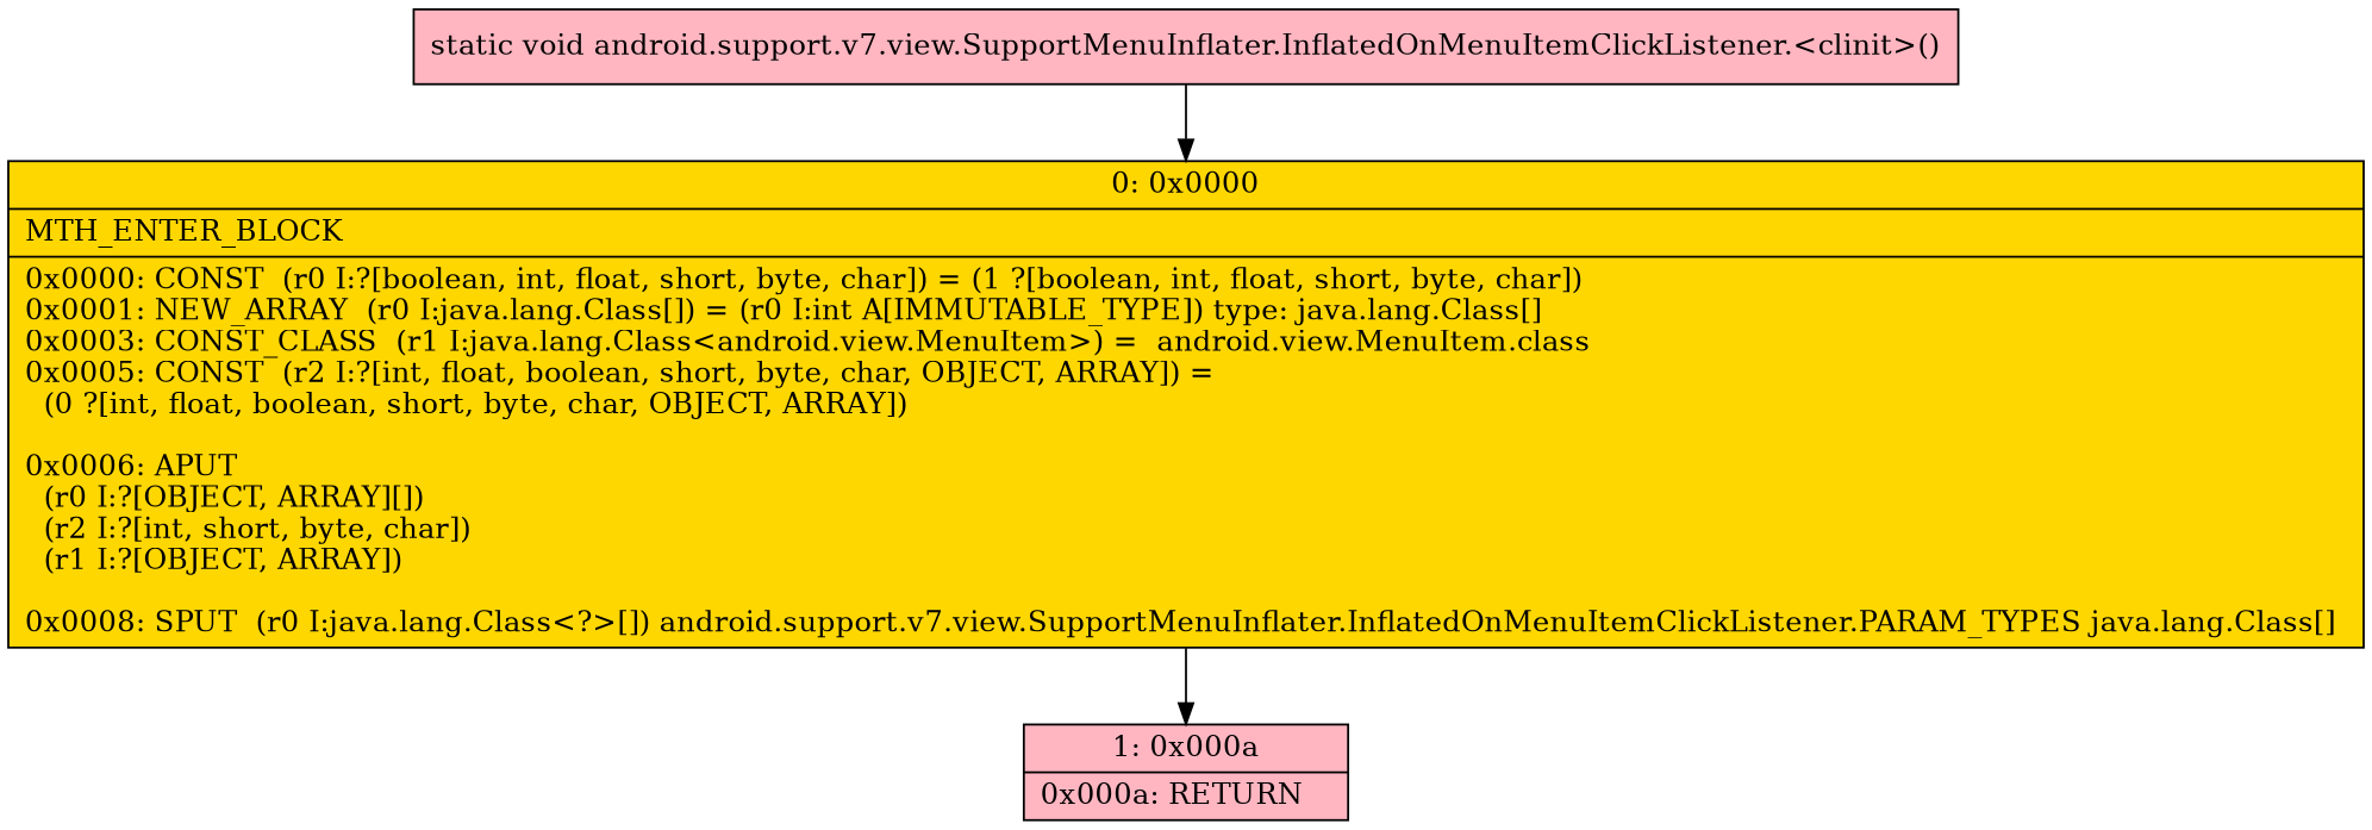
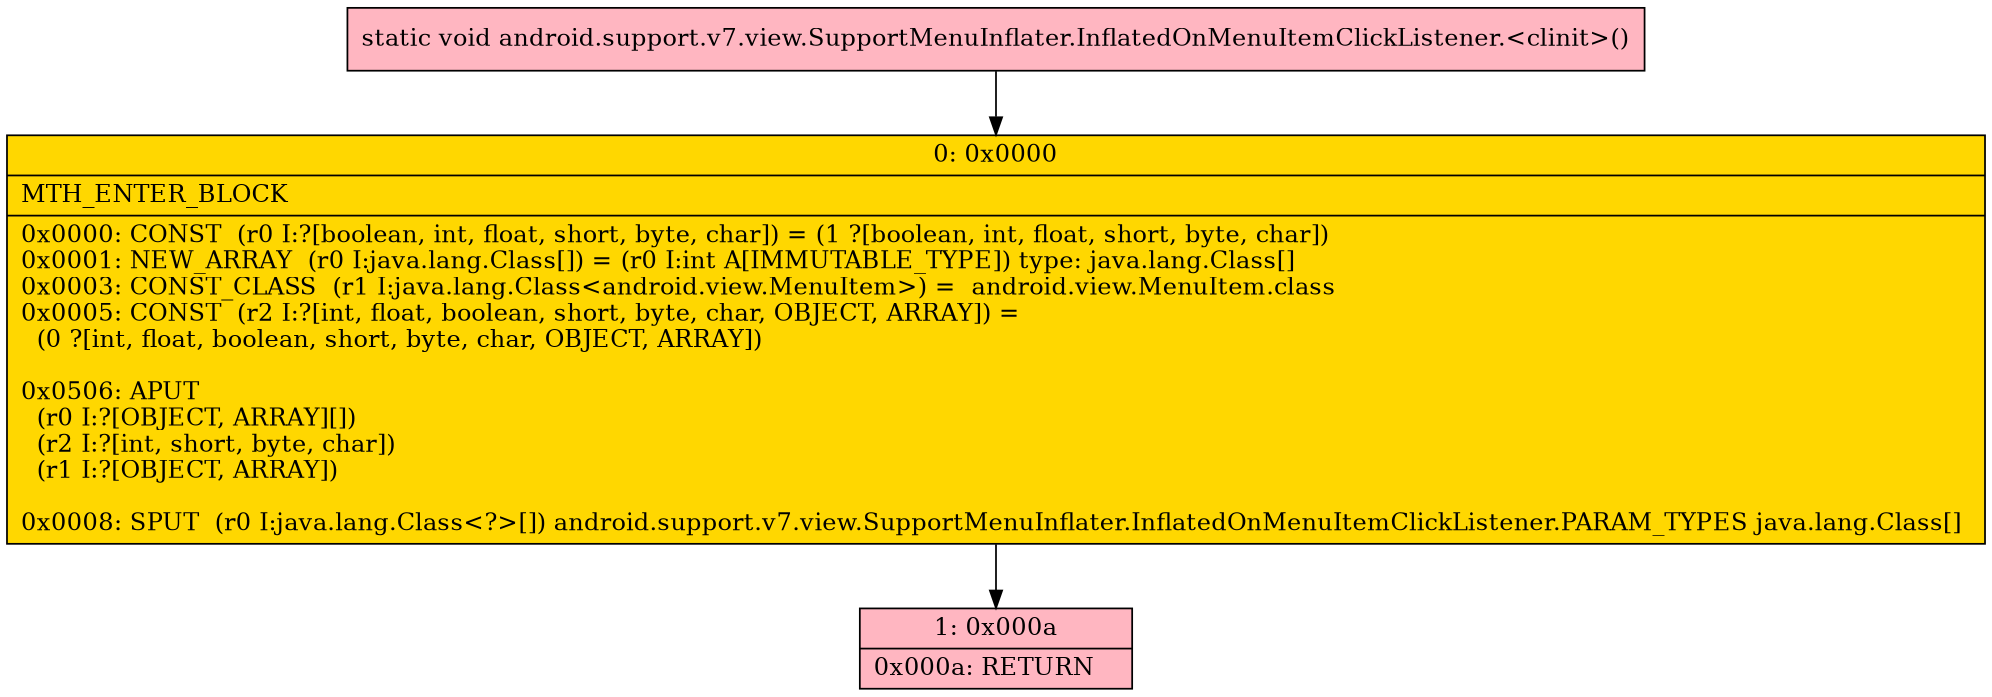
  digraph {
    node [shape=record style=filled fillcolor=lightpink]
-   n1 [label="{0\:\ 0x0000|MTH_ENTER_BLOCK\l|0x0000: CONST  (r0 I:?[boolean, int, float, short, byte, char]) = (1 ?[boolean, int, float, short, byte, char]) \l0x0001: NEW_ARRAY  (r0 I:java.lang.Class[]) = (r0 I:int A[IMMUTABLE_TYPE]) type: java.lang.Class[] \l0x0003: CONST_CLASS  (r1 I:java.lang.Class\<android.view.MenuItem\>) =  android.view.MenuItem.class \l0x0005: CONST  (r2 I:?[int, float, boolean, short, byte, char, OBJECT, ARRAY]) = \l  (0 ?[int, float, boolean, short, byte, char, OBJECT, ARRAY])\l \l0x0006: APUT  \l  (r0 I:?[OBJECT, ARRAY][])\l  (r2 I:?[int, short, byte, char])\l  (r1 I:?[OBJECT, ARRAY])\l \l0x0008: SPUT  (r0 I:java.lang.Class\<?\>[]) android.support.v7.view.SupportMenuInflater.InflatedOnMenuItemClickListener.PARAM_TYPES java.lang.Class[] \l}" fillcolor=gold]
+   n1 [label="{0\:\ 0x0000|MTH_ENTER_BLOCK\l|0x0000: CONST  (r0 I:?[boolean, int, float, short, byte, char]) = (1 ?[boolean, int, float, short, byte, char]) \l0x0001: NEW_ARRAY  (r0 I:java.lang.Class[]) = (r0 I:int A[IMMUTABLE_TYPE]) type: java.lang.Class[] \l0x0003: CONST_CLASS  (r1 I:java.lang.Class\<android.view.MenuItem\>) =  android.view.MenuItem.class \l0x0005: CONST  (r2 I:?[int, float, boolean, short, byte, char, OBJECT, ARRAY]) = \l  (0 ?[int, float, boolean, short, byte, char, OBJECT, ARRAY])\l \l0x0506: APUT  \l  (r0 I:?[OBJECT, ARRAY][])\l  (r2 I:?[int, short, byte, char])\l  (r1 I:?[OBJECT, ARRAY])\l \l0x0008: SPUT  (r0 I:java.lang.Class\<?\>[]) android.support.v7.view.SupportMenuInflater.InflatedOnMenuItemClickListener.PARAM_TYPES java.lang.Class[] \l}" fillcolor=gold]
    n2 [label="{1\:\ 0x000a|0x000a: RETURN   \l}"]
    n3 [label="{static void android.support.v7.view.SupportMenuInflater.InflatedOnMenuItemClickListener.\<clinit\>() }"]
    n1 -> n2
    n3 -> n1
  }
